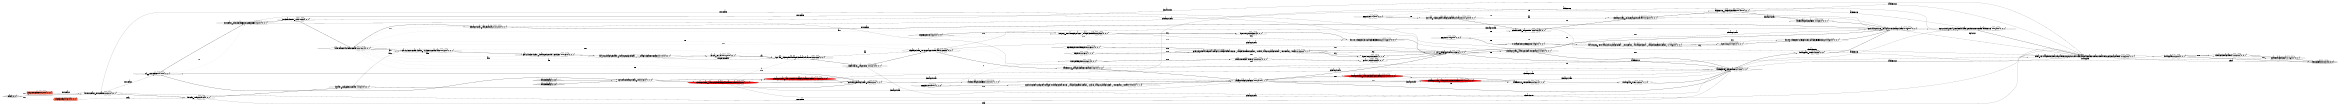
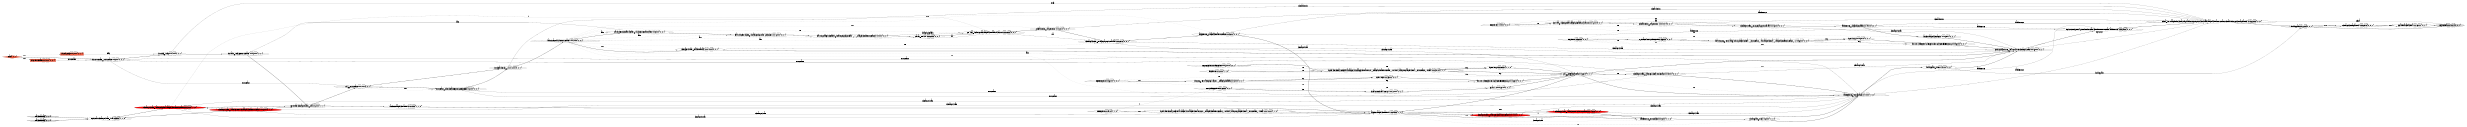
  digraph {
    rankdir=LR
    node [fillcolor=white shape=ellipse style=filled]
    edge [style=bold]
    n1 [label="schemaInputStream = readSchemaLocally()@@@12@@@['0', '0', '1']"]
    n2 [label="InputSource inputSource = new InputSource(schemaInputStream)@@@63@@@['0', '0', '1']"]
    n3 [label="schema = new ManagedIndexSchema(config,loadedResource,inputSource,isMutable,managedSchemaResourceName,schemaZkVersion,getSchemaUpdateLock())@@@65@@@['0', '0', '1']"]
    n4 [label="inputSource.setSystemId(SystemIdResolver.createSystemIdFromResourceName(loadedResource))@@@64@@@['0', '0', '1']"]
    n5 [label="final String managedSchemaPath = zkLoader.getConfigSetZkPath() + \"/\" + managedSchemaResourceName@@@17@@@['0', '0', '1']"]
    n6 [label="byte(( data = zkClient.getData(managedSchemaPath,null,stat,true)@@@20@@@['0', '0', '1']"]
    n7 [label="Stat stat = new Stat()@@@18@@@['0', '0', '1']"]
    n8 [label="schemaInputStream = new ByteArrayInputStream(data)@@@22@@@['0', '0', '1']"]
    n9 [label="schemaZkVersion = stat.getVersion()@@@21@@@['0', '0', '1']"]
    n10 [fillcolor=lightgray label="return schema@@@71@@@['0', '0', '1']"]
    n11 [label="shouldUpgrade@@@66@@@['0', '0', '1']" shape=diamond]
    n12 [label="log.error(msg,e)@@@57@@@['0', '0', '1']"]
    n13 [label="throw new SolrException(SolrException.ErrorCode.SERVER_ERROR,msg,e)@@@58@@@['0', '0', '1']"]
    n14 [label="final SolrZkClient zkClient = zkLoader.getZkController().getZkClient()@@@16@@@['0', '0', '1']"]
    n15 [label="shouldUpgrade = true@@@16@@@['1', '1', '0']"]
    n16 [label="loadedResource = resourceName@@@41@@@['1', '1', '1']" shape=diamond]
    n17 [label="shouldUpgrade = true@@@42@@@['0', '0', '1']"]
    n18 [fillcolor=lightgray label="readSchemaLocally['1', '0', '0']" shape=diamond]
    n19 [label="InputStream schemaInputStream = null@@@3@@@['1', '1', '0']"]
    n20 [fillcolor=red label="schemaInputStream = loader.openResource(managedSchemaResourceName)@@@5@@@['0', '1', '0']"]
    n21 [fillcolor=red label="schemaInputStream = loader.openSchema(managedSchemaResourceName)@@@5@@@['1', '0', '0']"]
    n22 [label="this.resourceName = resourceName@@@3@@@['0', '0', '1']"]
    n23 [label="null == resourceName@@@7@@@['0', '0', '1']" shape=diamond]
    n24 [label="schemaInputStream = loader.openSchema(resourceName)@@@40@@@['0', '0', '1']"]
    n25 [label="this.config = config@@@4@@@['0', '0', '1']"]
    n26 [label="resourceName = IndexSchema.DEFAULT_SCHEMA_FILE@@@8@@@['0', '0', '1']"]
    n27 [label="int schemaZkVersion = -1@@@10@@@['0', '0', '1']"]
    n28 [label="this.loader = config.getResourceLoader()@@@5@@@['0', '0', '1']"]
    n29 [label="upgradeToManagedSchema()@@@68@@@['0', '0', '1']"]
    n30 [label="final ZkSolrResourceLoader zkLoader = (ZkSolrResourceLoader)loader@@@15@@@['0', '0', '1']"]
    n31 [label="final String msg = \"Error loading both non-managed schema '\" + resourceName + \"' and managed schema '\" + managedSchemaResourceName + \"'\"@@@56@@@['0', '0', '1']"]
    n32 [label="IOException e@@@9@@@['1', '1', '0']" shape=diamond]
    n33 [label="log.info(\"The schema is configured as managed, but managed schema resource \" + managedSchemaResourceName + \" not found - loading non-managed schema \" + resourceName + \" instead\")@@@10@@@['1', '1', '0']"]
    n34 [label="InterruptedException e@@@26@@@['0', '0', '1']" shape=diamond]
    n35 [label="warnIfNonManagedSchemaExists()@@@24@@@['1', '1', '1']"]
    n36 [label="log.warn(\"\",e)@@@28@@@['0', '0', '1']"]
    n37 [label="Thread.currentThread().interrupt()@@@27@@@['0', '0', '1']"]
    n38 [label="KeeperException.NoNodeException e@@@30@@@['0', '0', '1']" shape=diamond]
    n39 [label="log.info(\"The schema is configured as managed, but managed schema resource \" + managedSchemaResourceName + \" not found - loading non-managed schema \" + resourceName + \" instead\")@@@31@@@['1', '1', '1']"]
    n40 [label="log.error(msg,e)@@@20@@@['1', '1', '0']"]
    n41 [label="null == schemaInputStream@@@38@@@['1', '1', '1']" shape=diamond]
    n42 [label="InputStream schemaInputStream = null@@@6@@@['1', '1', '1']"]
    n43 [label="warnIfNonManagedSchemaExists()@@@7@@@['1', '1', '0']"]
    n44 [label="warnIfNonManagedSchemaExists()@@@50@@@['0', '0', '1']"]
    n45 [label="schema.getSchemaUpdateLock()@@@67@@@['0', '0', '1']" shape=diamond]
    n46 [label="e1 instanceof InterruptedException@@@53@@@['0', '0', '1']" shape=diamond]
    n47 [fillcolor=lightgray label="readSchemaLocally['0', '1', '0']" shape=diamond]
    n48 [label="Exception e@@@44@@@['0', '0', '1']" shape=diamond]
    n49 [label="schemaInputStream = new ByteArrayInputStream(data)@@@48@@@['0', '0', '1']"]
    n50 [label="byte(( data = zkClient.getData(managedSchemaPath,null,stat,true)@@@46@@@['0', '0', '1']"]
    n51 [label="loadedResource = managedSchemaPath@@@49@@@['0', '0', '1']"]
    n52 [label="schemaZkVersion = stat.getVersion()@@@47@@@['0', '0', '1']"]
-   n53 [fillcolor=lightgray label="create['0', '0', '1']" shape=diamond]
+   n53 [fillcolor=tomato label="create['0', '0', '1']" shape=diamond]
    n54 [fillcolor=tomato label="String resourceName@@@2@@@['0', '0', '1']" shape=box]
    n55 [fillcolor=tomato label="SolrConfig config@@@2@@@['0', '0', '1']" shape=box]
    n56 [fillcolor=red label="schemaInputStream = loader.openSchema(resourceName)@@@14@@@['1', '0', '0']"]
    n57 [fillcolor=red label="schemaInputStream = loader.openResource(resourceName)@@@14@@@['0', '1', '0']"]
    n58 [label="loadedResource = resourceName@@@15@@@['1', '1', '0']"]
    n59 [label="!(loader instanceof ZkSolrResourceLoader)@@@11@@@['0', '0', '1']" shape=diamond]
    n60 [label="loadedResource = managedSchemaResourceName@@@23@@@['0', '0', '1']"]
    n61 [label="KeeperException e@@@33@@@['0', '0', '1']" shape=diamond]
    n62 [label="throw new SolrException(ErrorCode.SERVER_ERROR,msg,e)@@@36@@@['0', '0', '1']"]
    n63 [label="String msg = \"Error attempting to access \" + managedSchemaPath@@@34@@@['0', '0', '1']"]
    n64 [label="log.error(msg,e)@@@35@@@['0', '0', '1']"]
    n65 [label="Exception e1@@@52@@@['0', '0', '1']" shape=diamond]
    n66 [label="Exception e@@@18@@@['1', '1', '0']" shape=diamond]
    n1 -> n2
    n1 -> n2 [label=schemaInputStream style=solid]
    n2 -> n3 [label=inputSource style=solid]
    n2 -> n4
    n3 -> n10 [label=schema style=solid]
    n3 -> n11
    n4 -> n3
    n5 -> n6 [label=managedSchemaPath style=solid]
    n5 -> n7
    n6 -> n8 [label=data style=solid]
    n6 -> n9
    n7 -> n6
    n7 -> n6 [label=stat style=solid]
    n8 -> n2 [label=schemaInputStream style=solid]
    n8 -> n41 [label=schemaInputStream style=solid]
    n8 -> n60
    n9 -> n3 [label=schemaZkVersion style=solid]
    n9 -> n8
    n11 -> n10
    n11 -> n45 [label=true style=dotted]
    n11 -> n45
    n12 -> n13
    n13 -> n2
    n14 -> n5
    n15 -> n16
    n16 -> n3 [label=loadedResource style=solid]
    n16 -> n4 [label=loadedResource style=solid]
    n16 -> n17
    n17 -> n2
-   n17 -> n29 [label=shouldUpgrade style=solid]
+   n17 -> n11 [label=shouldUpgrade style=solid]
    n18 -> n19
    n19 -> n20
    n19 -> n21
    n20 -> n16 [label=schemaInputStream style=solid]
    n20 -> n35 [label=schemaInputStream style=solid]
    n20 -> n42
    n21 -> n6 [label=0 style=dashed]
    n21 -> n16 [label=schemaInputStream style=solid]
    n21 -> n20 [label=0 style=dashed]
    n21 -> n35 [label=schemaInputStream style=solid]
    n21 -> n42
    n22 -> n16 [label=resourceName style=solid]
    n22 -> n23 [label=resourceName style=solid]
    n22 -> n24 [label=resourceName style=solid]
    n22 -> n25
    n23 -> n26
    n23 -> n26 [label=true style=dotted]
-   n23 -> n19
+   n23 -> n27
    n24 -> n2 [label=schemaInputStream style=solid]
    n24 -> n16
    n25 -> n3 [label=config style=solid]
    n25 -> n28
    n26 -> n16 [label=resourceName style=solid]
    n26 -> n24 [label=resourceName style=solid]
    n26 -> n27
    n27 -> n3 [label=schemaZkVersion style=solid]
    n27 -> n59
    n28 -> n30 [label=loader style=solid]
    n28 -> n42
    n29 -> n10
    n30 -> n14
    n31 -> n12 [label=msg style=solid]
    n31 -> n12
    n31 -> n13 [label=msg style=solid]
    n32 -> n33
    n32 -> n33 [label=true style=dotted]
    n32 -> n34 [label=0 style=dashed]
    n33 -> n35
    n34 -> n36 [label=true style=dotted]
    n34 -> n37 [label=true style=dotted]
    n34 -> n37
    n35 -> n15 [label=true style=dotted]
    n35 -> n16
    n35 -> n41
    n35 -> n56 [label=true style=dotted]
    n35 -> n56
    n35 -> n57 [label=true style=dotted]
    n35 -> n57
    n35 -> n58 [label=schemaInputStream style=dotted]
    n36 -> n41
    n37 -> n36
    n38 -> n39 [label=true style=dotted]
    n38 -> n39
    n39 -> n40 [label=msg style=solid]
    n39 -> n40
    n39 -> n41
    n39 -> n41 [label=msg style=solid]
    n40 -> n41
    n41 -> n2
    n41 -> n16 [label=true style=dotted]
    n41 -> n16
    n41 -> n17 [label=true style=dotted]
    n41 -> n24
    n41 -> n24 [label=true style=dotted]
    n42 -> n23
    n42 -> n43
    n43 -> n35
    n44 -> n2
    n45 -> n29
    n45 -> n29 [label=true style=dotted]
    n46 -> n31
    n47 -> n19
    n48 -> n44 [label=true style=dotted]
    n48 -> n49 [label=true style=dotted]
    n48 -> n50 [label=true style=dotted]
    n48 -> n50
    n48 -> n51 [label=true style=dashed]
    n49 -> n2 [label=schemaInputStream style=solid]
    n49 -> n51
    n50 -> n49 [label=data style=solid]
    n50 -> n52
    n51 -> n3 [label=loadedResource style=solid]
    n51 -> n4 [label=loadedResource style=solid]
    n51 -> n44
    n52 -> n3 [label=schemaZkVersion style=solid]
    n52 -> n49
    n53 -> n22
    n53 -> n54 [label=true style=dotted]
    n53 -> n55 [label=true style=dotted]
    n54 -> n22 [label=resourceName style=solid]
    n55 -> n25 [label=config style=solid]
    n56 -> n16 [label=schemaInputStream style=solid]
    n56 -> n57 [label=0 style=dashed]
    n56 -> n58
    n57 -> n16 [label=schemaInputStream style=solid]
    n57 -> n58
    n58 -> n15
    n59 -> n1
    n59 -> n1 [label=true style=dotted]
    n59 -> n5 [label=false style=dotted]
    n59 -> n6 [label=true style=dotted]
    n59 -> n7 [label=false style=dotted]
    n59 -> n8 [label=true style=dotted]
    n59 -> n9 [label=true style=dotted]
    n59 -> n14 [label=false style=dotted]
    n59 -> n30 [label=false style=dotted]
    n59 -> n30
    n59 -> n35 [label=true style=dotted]
    n59 -> n41 [label=false style=dotted]
    n59 -> n60 [label=true style=dotted]
    n60 -> n3 [label=loadedResource style=solid]
    n60 -> n4 [label=loadedResource style=solid]
    n60 -> n35
    n61 -> n62 [label=true style=dotted]
    n61 -> n63 [label=true style=dotted]
    n61 -> n63
    n61 -> n64 [label=true style=dotted]
    n62 -> n41
    n63 -> n62 [label=msg style=solid]
    n63 -> n64 [label=msg style=solid]
    n63 -> n64
    n64 -> n62
    n65 -> n12 [label=true style=dotted]
    n65 -> n13 [label=true style=dotted]
    n65 -> n31 [label=true style=dotted]
    n65 -> n46
    n65 -> n46 [label=true style=dotted]
    n65 -> n52 [label=true style=dotted]
    n66 -> n39 [label=true style=dotted]
    n66 -> n39
    n66 -> n40 [label=true style=dotted]
    n66 -> n41 [label=true style=dotted]
  }
